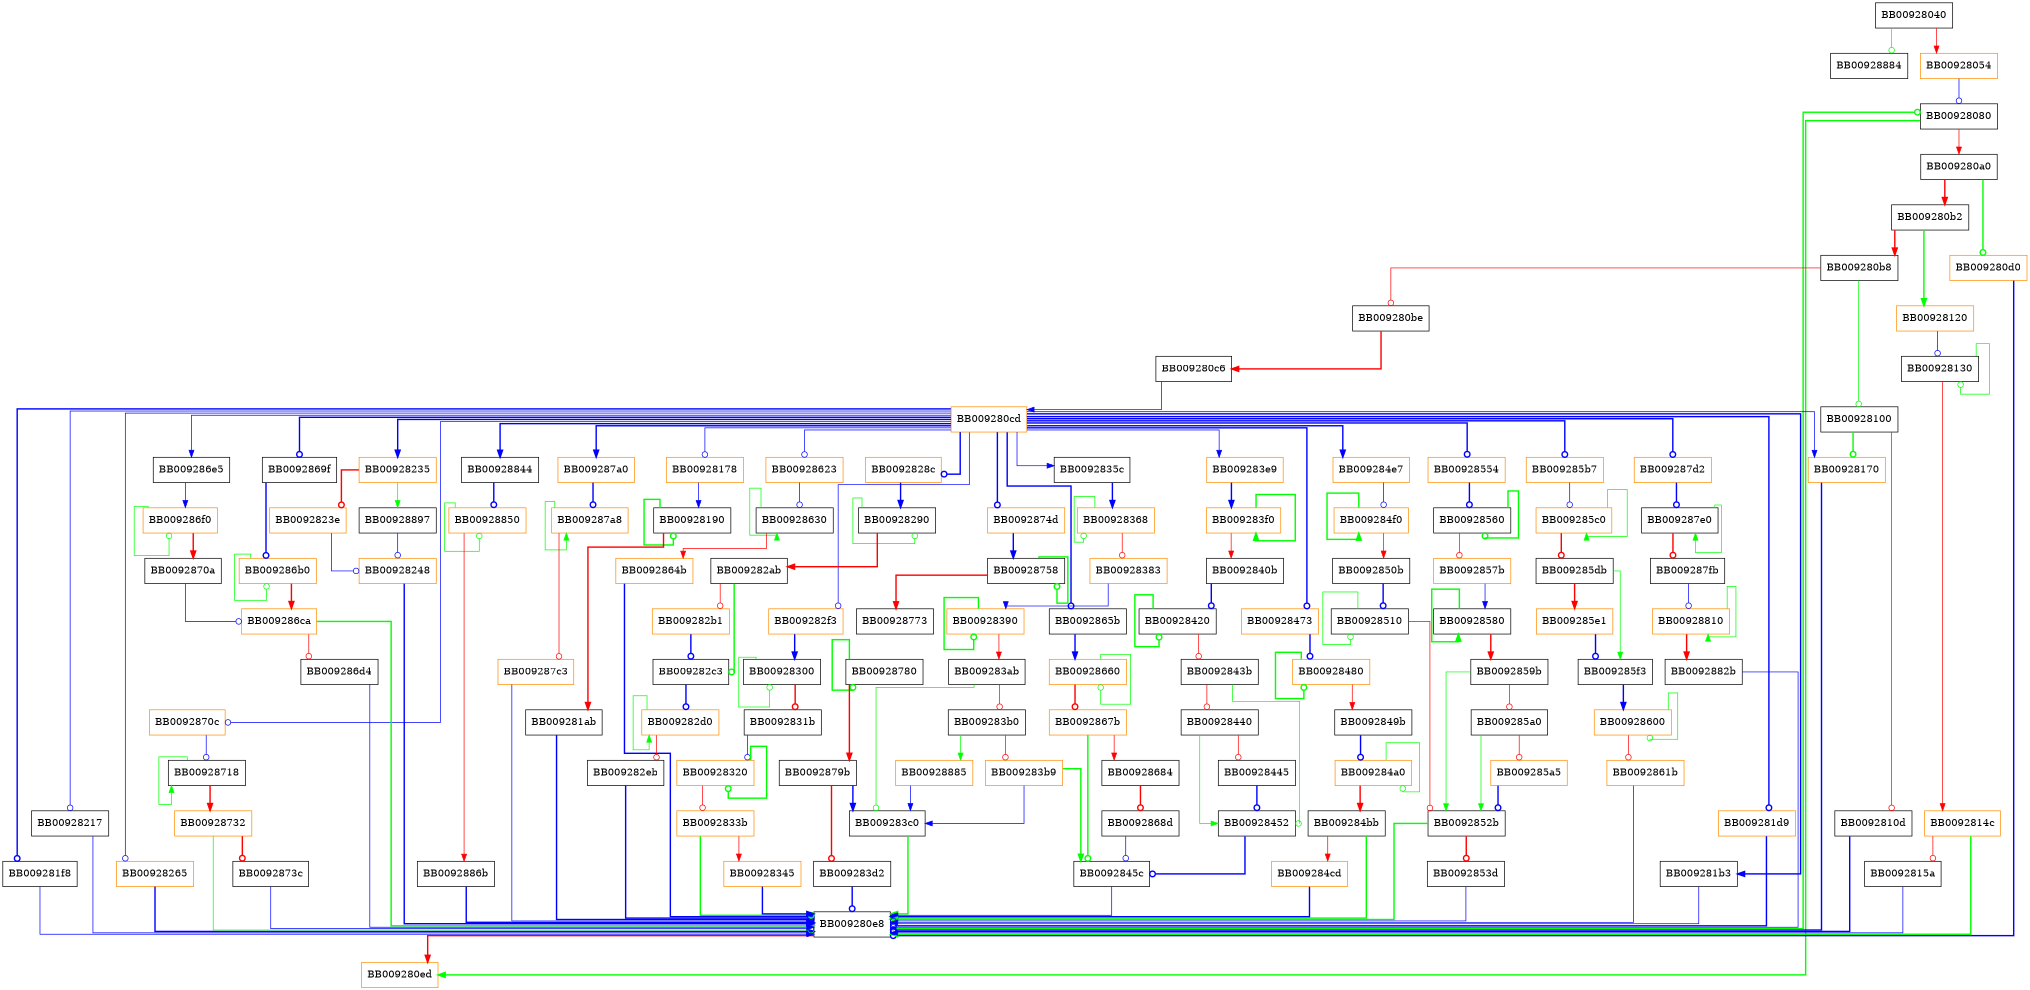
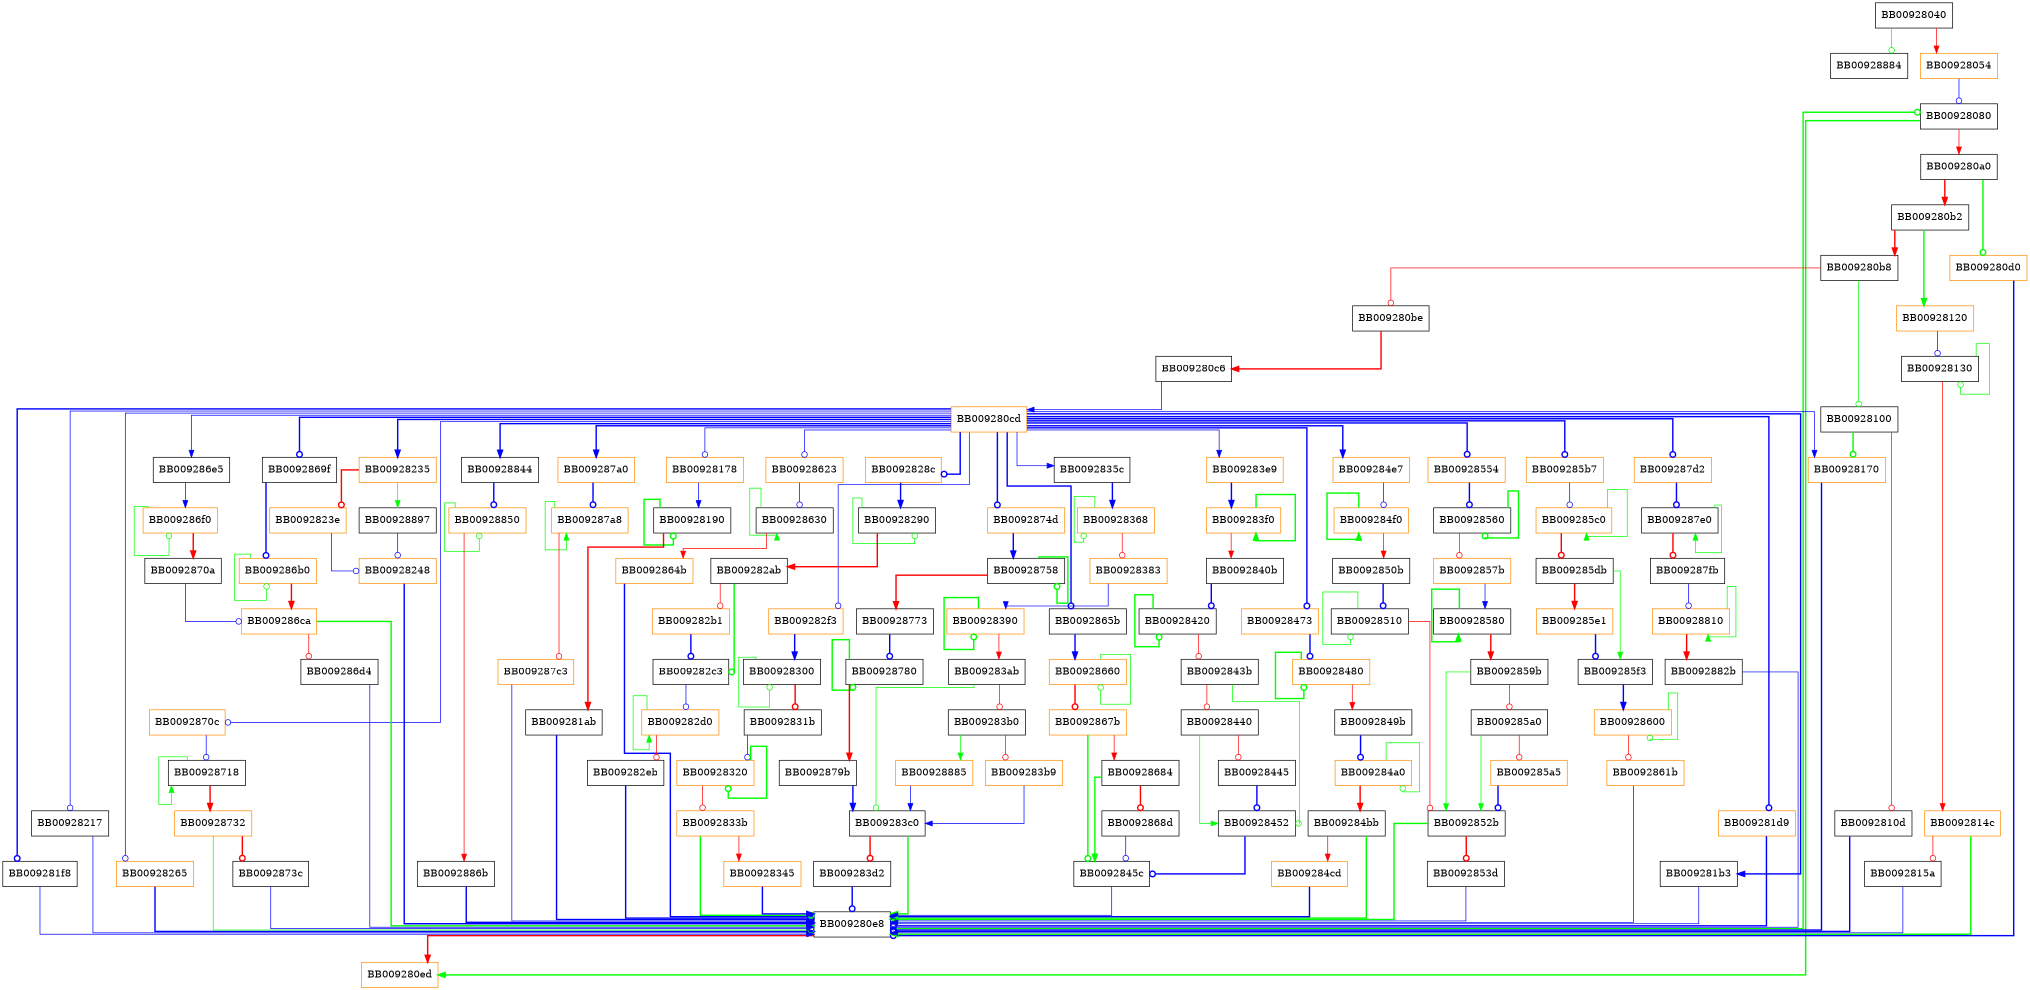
  digraph {
    splines=ortho
    node [color=black shape=box]
    edge [arrowhead=odot color=blue style=solid]
    BB00928040
    BB00928884
    BB00928054 [color=darkorange]
    BB00928080
    BB009280ed [color=darkorange]
    BB009280a0
    BB009280d0 [color=darkorange]
    BB009280b2
    BB009280e8
    BB00928120 [color=darkorange]
    BB009280b8
    BB00928130
    BB00928100
    BB009280be
    BB0092814c [color=darkorange]
    BB00928170 [color=darkorange]
    BB0092810d
    BB009280c6
    BB009280cd [color=darkorange]
    BB009281b3
    BB009281d9 [color=darkorange]
    BB009281f8
    BB00928217
    BB0092874d [color=darkorange]
    BB009286e5
    BB0092870c [color=darkorange]
    BB0092869f
    BB009282f3 [color=darkorange]
    BB00928235 [color=darkorange]
    BB00928265 [color=darkorange]
    BB009287d2 [color=darkorange]
    BB00928844
    BB009287a0 [color=darkorange]
    BB00928178 [color=darkorange]
    BB0092828c [color=darkorange]
    BB0092835c
    BB009283e9 [color=darkorange]
    BB0092865b
    BB009284e7 [color=darkorange]
    BB00928554 [color=darkorange]
    BB009285b7 [color=darkorange]
    BB00928623 [color=darkorange]
    BB00928473 [color=darkorange]
    BB00928758
    BB009286f0 [color=darkorange]
    BB00928718
    BB009286b0 [color=darkorange]
    BB00928300
    BB00928897
    BB0092823e [color=darkorange]
    BB009287e0
    BB00928850 [color=darkorange]
    BB009287a8 [color=darkorange]
    BB00928190
    BB00928290
    BB00928368 [color=darkorange]
    BB009283f0 [color=darkorange]
    BB00928660 [color=darkorange]
    BB009284f0 [color=darkorange]
    BB00928560
    BB009285c0 [color=darkorange]
    BB00928630
    BB00928480 [color=darkorange]
    BB00928773
    BB0092870a
    BB00928732 [color=darkorange]
    BB009286ca [color=darkorange]
    BB0092831b
    BB00928248 [color=darkorange]
    BB009287fb
    BB0092886b
    BB009287c3 [color=darkorange]
    BB009281ab
    BB009282ab
    BB00928383 [color=darkorange]
    BB0092840b
    BB0092867b [color=darkorange]
    BB0092850b
    BB0092857b [color=darkorange]
    BB009285db
    BB0092864b [color=darkorange]
    BB0092849b
    BB0092815a
    BB009282c3
    BB009282b1 [color=darkorange]
    BB009282d0 [color=darkorange]
    BB009282eb
    BB00928320 [color=darkorange]
    BB0092833b [color=darkorange]
    BB00928345 [color=darkorange]
    BB00928390 [color=darkorange]
    BB009283ab
    BB009283c0
    BB009283b0
    BB009283d2
    BB00928885 [color=darkorange]
    BB009283b9 [color=darkorange]
    BB00928420
    BB0092843b
    BB00928452
    BB00928440
    BB0092845c
    BB00928445
    BB009284a0 [color=darkorange]
    BB009284bb
    BB009284cd [color=darkorange]
    BB00928510
    BB0092852b
    BB0092853d
    BB00928580
    BB0092859b
    BB009285a0
    BB009285a5 [color=darkorange]
    BB009285f3
    BB009285e1 [color=darkorange]
    BB00928600 [color=darkorange]
    BB0092861b [color=darkorange]
    BB00928684
    BB0092868d
    BB009286d4
    BB0092873c
    BB00928780
    BB0092879b
    BB00928810 [color=darkorange]
    BB0092882b
    BB00928040 -> BB00928884 [color=green]
    BB00928040 -> BB00928054 [arrowhead=normal color=red]
    BB00928054 -> BB00928080
    BB00928080 -> BB009280ed [arrowhead=normal color=green style=bold]
    BB00928080 -> BB009280a0 [arrowhead=normal color=red]
    BB009280a0 -> BB009280d0 [color=green style=bold]
    BB009280a0 -> BB009280b2 [arrowhead=normal color=red style=bold]
    BB009280d0 -> BB009280e8 [style=bold]
    BB009280b2 -> BB00928120 [arrowhead=normal color=green style=bold]
    BB009280b2 -> BB009280b8 [arrowhead=normal color=red style=bold]
    BB009280e8 -> BB00928080 [color=green style=bold]
    BB009280e8 -> BB009280ed [arrowhead=normal color=red style=bold]
    BB00928120 -> BB00928130
    BB009280b8 -> BB00928100 [color=green]
    BB009280b8 -> BB009280be [color=red]
    BB00928130 -> BB00928130 [color=green]
    BB00928130 -> BB0092814c [arrowhead=normal color=red]
    BB00928100 -> BB00928170 [color=green style=bold]
    BB00928100 -> BB0092810d [color=red]
    BB009280be -> BB009280c6 [arrowhead=normal color=red style=bold]
    BB0092814c -> BB009280e8 [arrowhead=normal color=green style=bold]
    BB0092814c -> BB0092815a [color=red]
    BB00928170 -> BB009280e8 [style=bold]
    BB0092810d -> BB009280e8 [style=bold]
    BB009280c6 -> BB009280cd [arrowhead=normal]
    BB009280cd -> BB00928170 [arrowhead=normal]
    BB009280cd -> BB009281b3 [arrowhead=normal style=bold]
    BB009280cd -> BB009281d9 [style=bold]
    BB009280cd -> BB009281f8 [style=bold]
    BB009280cd -> BB00928217
    BB009280cd -> BB0092874d [style=bold]
    BB009280cd -> BB009286e5 [arrowhead=normal]
    BB009280cd -> BB0092870c
    BB009280cd -> BB0092869f [style=bold]
    BB009280cd -> BB009282f3
    BB009280cd -> BB00928235 [arrowhead=normal style=bold]
    BB009280cd -> BB00928265
    BB009280cd -> BB009287d2 [style=bold]
    BB009280cd -> BB00928844 [arrowhead=normal style=bold]
    BB009280cd -> BB009287a0 [arrowhead=normal style=bold]
    BB009280cd -> BB00928178
    BB009280cd -> BB0092828c [style=bold]
    BB009280cd -> BB0092835c [arrowhead=normal]
    BB009280cd -> BB009283e9 [arrowhead=normal]
    BB009280cd -> BB0092865b [style=bold]
    BB009280cd -> BB009284e7 [arrowhead=normal style=bold]
    BB009280cd -> BB00928554 [style=bold]
    BB009280cd -> BB009285b7 [style=bold]
    BB009280cd -> BB00928623
    BB009280cd -> BB00928473 [style=bold]
    BB009281b3 -> BB009280e8
    BB009281d9 -> BB009280e8 [style=bold]
    BB009281f8 -> BB009280e8 [arrowhead=normal]
    BB00928217 -> BB009280e8 [arrowhead=normal]
    BB0092874d -> BB00928758 [arrowhead=normal style=bold]
    BB009286e5 -> BB009286f0 [arrowhead=normal]
    BB0092870c -> BB00928718
    BB0092869f -> BB009286b0 [style=bold]
    BB009282f3 -> BB00928300 [arrowhead=normal style=bold]
    BB00928235 -> BB00928897 [arrowhead=normal color=green]
    BB00928235 -> BB0092823e [color=red style=bold]
    BB00928265 -> BB009280e8 [arrowhead=normal style=bold]
    BB009287d2 -> BB009287e0 [style=bold]
    BB00928844 -> BB00928850 [style=bold]
    BB009287a0 -> BB009287a8 [style=bold]
    BB00928178 -> BB00928190 [arrowhead=normal]
    BB0092828c -> BB00928290 [arrowhead=normal style=bold]
    BB0092835c -> BB00928368 [arrowhead=normal style=bold]
    BB009283e9 -> BB009283f0 [arrowhead=normal style=bold]
    BB0092865b -> BB00928660 [arrowhead=normal style=bold]
    BB009284e7 -> BB009284f0
    BB00928554 -> BB00928560 [style=bold]
    BB009285b7 -> BB009285c0
    BB00928623 -> BB00928630
    BB00928473 -> BB00928480 [style=bold]
    BB00928758 -> BB00928758 [color=green style=bold]
    BB00928758 -> BB00928773 [arrowhead=normal color=red style=bold]
    BB009286f0 -> BB009286f0 [color=green]
    BB009286f0 -> BB0092870a [arrowhead=normal color=red style=bold]
    BB00928718 -> BB00928718 [arrowhead=normal color=green]
    BB00928718 -> BB00928732 [arrowhead=normal color=red style=bold]
    BB009286b0 -> BB009286b0 [color=green]
    BB009286b0 -> BB009286ca [arrowhead=normal color=red style=bold]
    BB00928300 -> BB00928300 [color=green]
    BB00928300 -> BB0092831b [color=red style=bold]
    BB00928897 -> BB00928248
    BB0092823e -> BB00928248
    BB009287e0 -> BB009287e0 [arrowhead=normal color=green]
    BB009287e0 -> BB009287fb [color=red style=bold]
    BB00928850 -> BB00928850 [color=green]
    BB00928850 -> BB0092886b [arrowhead=normal color=red]
    BB009287a8 -> BB009287a8 [arrowhead=normal color=green]
    BB009287a8 -> BB009287c3 [color=red]
    BB00928190 -> BB00928190 [color=green style=bold]
    BB00928190 -> BB009281ab [arrowhead=normal color=red style=bold]
    BB00928290 -> BB00928290 [color=green]
    BB00928290 -> BB009282ab [arrowhead=normal color=red style=bold]
    BB00928368 -> BB00928368 [color=green]
    BB00928368 -> BB00928383 [color=red]
    BB009283f0 -> BB009283f0 [arrowhead=normal color=green style=bold]
    BB009283f0 -> BB0092840b [arrowhead=normal color=red]
    BB00928660 -> BB00928660 [color=green]
    BB00928660 -> BB0092867b [color=red style=bold]
    BB009284f0 -> BB009284f0 [arrowhead=normal color=green style=bold]
    BB009284f0 -> BB0092850b [arrowhead=normal color=red]
    BB00928560 -> BB00928560 [color=green style=bold]
    BB00928560 -> BB0092857b [color=red]
    BB009285c0 -> BB009285c0 [arrowhead=normal color=green]
    BB009285c0 -> BB009285db [color=red style=bold]
    BB00928630 -> BB00928630 [arrowhead=normal color=green]
    BB00928630 -> BB0092864b [arrowhead=normal color=red]
    BB00928480 -> BB00928480 [color=green style=bold]
    BB00928480 -> BB0092849b [arrowhead=normal color=red]
+   BB00928773 -> BB00928780 [style=bold]
    BB0092870a -> BB009286ca
    BB00928732 -> BB009280e8 [color=green]
    BB00928732 -> BB0092873c [color=red style=bold]
    BB009286ca -> BB009280e8 [arrowhead=normal color=green style=bold]
    BB009286ca -> BB009286d4 [color=red]
    BB0092831b -> BB00928320
    BB00928248 -> BB009280e8 [arrowhead=normal style=bold]
    BB009287fb -> BB00928810
    BB0092886b -> BB009280e8 [arrowhead=normal style=bold]
    BB009287c3 -> BB009280e8
    BB009281ab -> BB009280e8 [style=bold]
    BB009282ab -> BB009282c3 [color=green style=bold]
    BB009282ab -> BB009282b1 [color=red]
    BB00928383 -> BB00928390 [arrowhead=normal]
    BB0092840b -> BB00928420 [style=bold]
    BB0092867b -> BB0092845c [color=green style=bold]
    BB0092867b -> BB00928684 [arrowhead=normal color=red]
    BB0092850b -> BB00928510 [style=bold]
    BB0092857b -> BB00928580 [arrowhead=normal]
    BB009285db -> BB009285f3 [arrowhead=normal color=green]
    BB009285db -> BB009285e1 [arrowhead=normal color=red style=bold]
    BB0092864b -> BB009280e8 [style=bold]
    BB0092849b -> BB009284a0 [style=bold]
    BB0092815a -> BB009280e8 [arrowhead=normal]
-   BB009282c3 -> BB009282d0 [style=bold]
+   BB009282c3 -> BB009282d0
    BB009282b1 -> BB009282c3 [style=bold]
    BB009282d0 -> BB009282d0 [arrowhead=normal color=green]
    BB009282d0 -> BB009282eb [color=red]
    BB009282eb -> BB009280e8 [style=bold]
    BB00928320 -> BB00928320 [color=green style=bold]
    BB00928320 -> BB0092833b [color=red]
    BB0092833b -> BB009280e8 [color=green style=bold]
    BB0092833b -> BB00928345 [arrowhead=normal color=red]
    BB00928345 -> BB009280e8 [arrowhead=normal style=bold]
    BB00928390 -> BB00928390 [color=green style=bold]
    BB00928390 -> BB009283ab [arrowhead=normal color=red]
    BB009283ab -> BB009283c0 [color=green]
    BB009283ab -> BB009283b0 [color=red]
    BB009283c0 -> BB009280e8 [arrowhead=normal color=green style=bold]
-   BB0092879b -> BB009283d2 [color=red style=bold]
+   BB009283c0 -> BB009283d2 [color=red style=bold]
    BB009283b0 -> BB00928885 [arrowhead=normal color=green]
    BB009283b0 -> BB009283b9 [color=red]
    BB009283d2 -> BB009280e8 [style=bold]
    BB00928885 -> BB009283c0 [arrowhead=normal]
    BB009283b9 -> BB009283c0 [arrowhead=normal]
    BB00928420 -> BB00928420 [color=green style=bold]
    BB00928420 -> BB0092843b [color=red]
    BB0092843b -> BB00928452 [color=green]
    BB0092843b -> BB00928440 [color=red]
    BB00928452 -> BB0092845c [style=bold]
    BB00928440 -> BB00928452 [arrowhead=normal color=green]
    BB00928440 -> BB00928445 [color=red]
    BB0092845c -> BB009280e8 [arrowhead=normal]
    BB00928445 -> BB00928452 [style=bold]
    BB009284a0 -> BB009284a0 [color=green]
    BB009284a0 -> BB009284bb [arrowhead=normal color=red style=bold]
    BB009284bb -> BB009280e8 [arrowhead=normal color=green style=bold]
    BB009284bb -> BB009284cd [arrowhead=normal color=red]
    BB009284cd -> BB009280e8 [arrowhead=normal style=bold]
    BB00928510 -> BB00928510 [color=green]
    BB00928510 -> BB0092852b [color=red]
    BB0092852b -> BB009280e8 [arrowhead=normal color=green style=bold]
    BB0092852b -> BB0092853d [color=red style=bold]
    BB0092853d -> BB009280e8
    BB00928580 -> BB00928580 [arrowhead=normal color=green style=bold]
    BB00928580 -> BB0092859b [arrowhead=normal color=red style=bold]
    BB0092859b -> BB0092852b [arrowhead=normal color=green]
    BB0092859b -> BB009285a0 [color=red]
    BB009285a0 -> BB0092852b [arrowhead=normal color=green]
    BB009285a0 -> BB009285a5 [color=red]
    BB009285a5 -> BB0092852b [style=bold]
    BB009285f3 -> BB00928600 [arrowhead=normal style=bold]
    BB009285e1 -> BB009285f3 [style=bold]
    BB00928600 -> BB00928600 [color=green]
    BB00928600 -> BB0092861b [color=red]
    BB0092861b -> BB009280e8 [arrowhead=normal]
-   BB009283b9 -> BB0092845c [arrowhead=normal color=green style=bold]
+   BB00928684 -> BB0092845c [arrowhead=normal color=green style=bold]
    BB00928684 -> BB0092868d [color=red style=bold]
    BB0092868d -> BB0092845c
    BB009286d4 -> BB009280e8 [arrowhead=normal]
    BB0092873c -> BB009280e8
    BB00928780 -> BB00928780 [color=green style=bold]
    BB00928780 -> BB0092879b [arrowhead=normal color=red style=bold]
    BB0092879b -> BB009283c0 [arrowhead=normal style=bold]
    BB00928810 -> BB00928810 [arrowhead=normal color=green]
    BB00928810 -> BB0092882b [arrowhead=normal color=red style=bold]
    BB0092882b -> BB009280e8
  }
